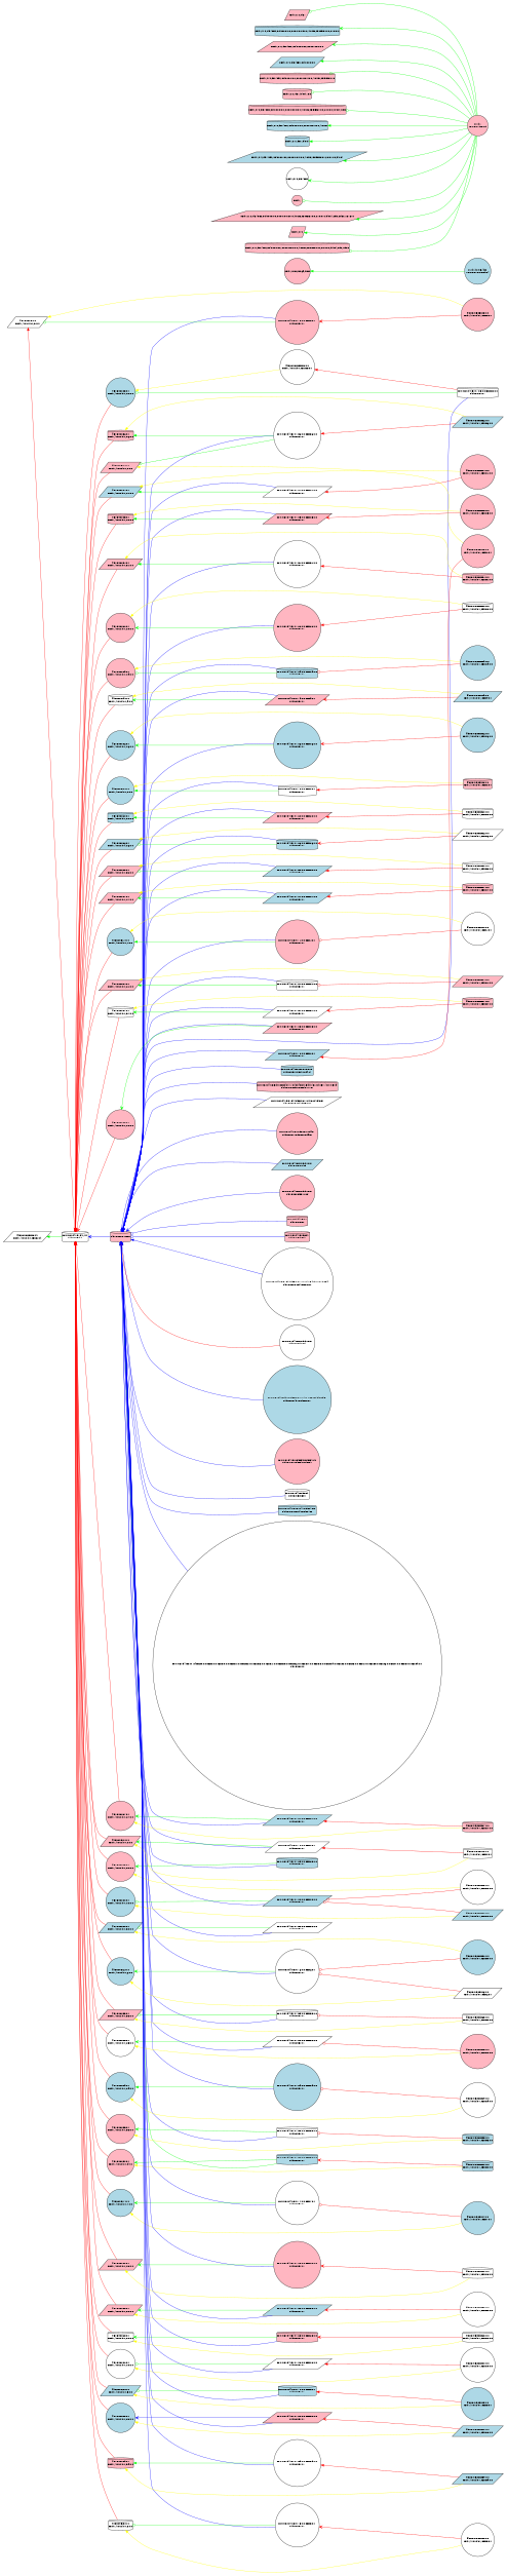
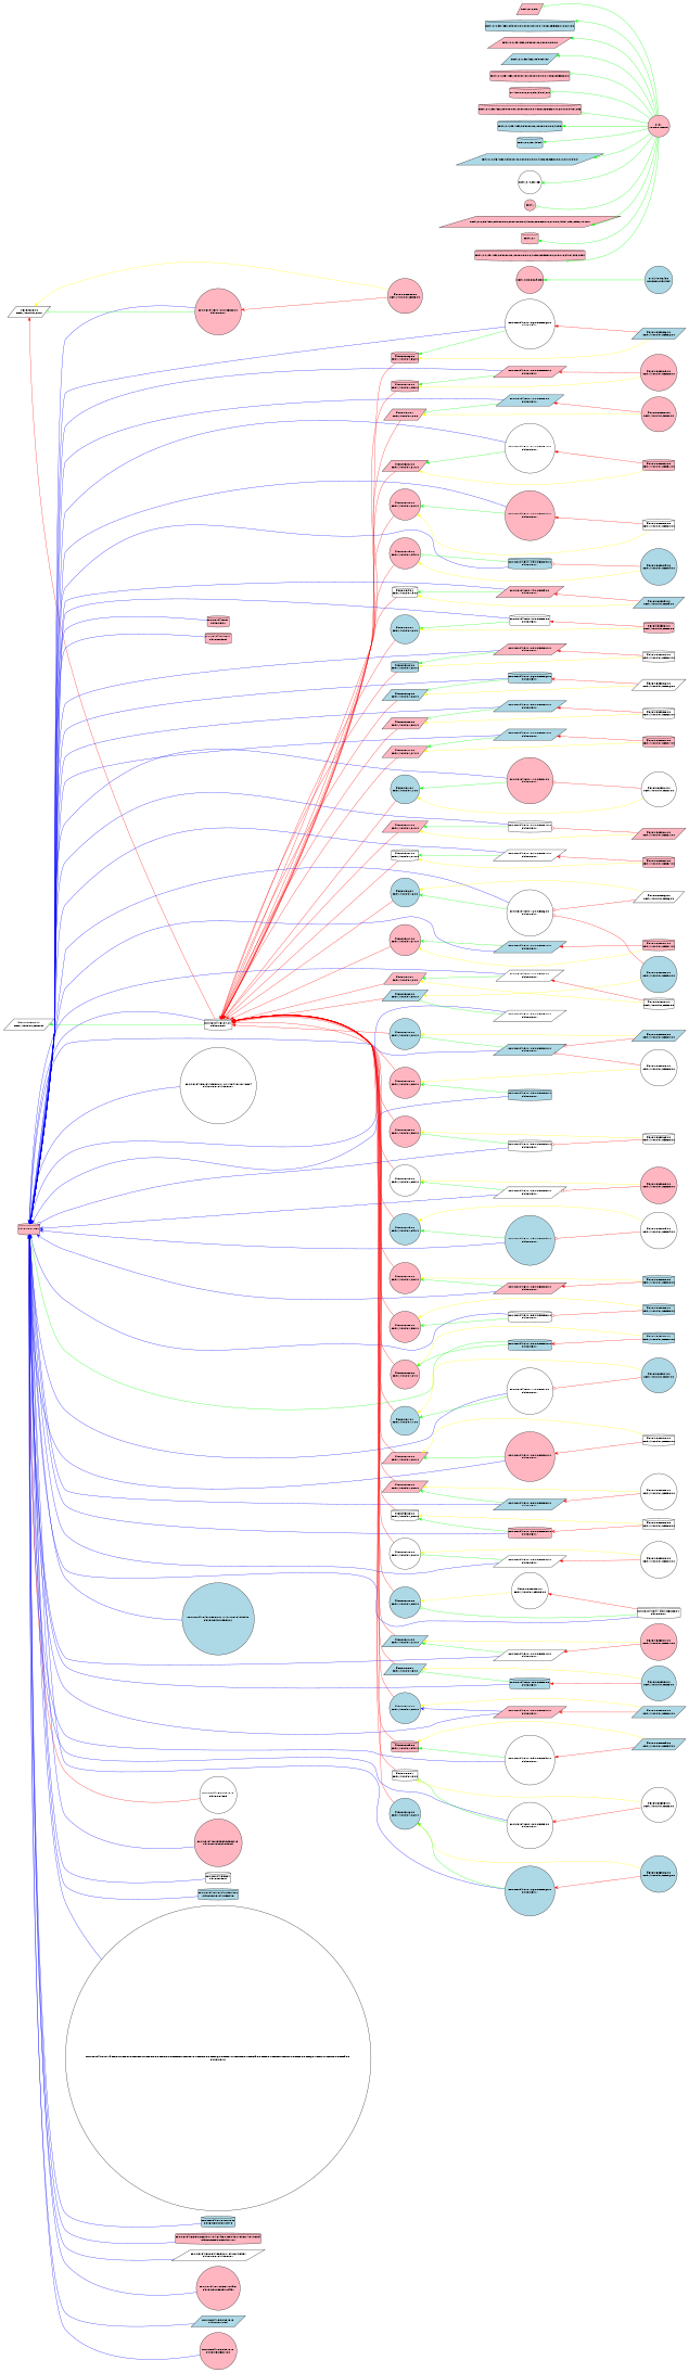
  digraph {
    rankdir=RL
    node [fillcolor=lightpink fontname=Helvetica fontsize=8 margin="0.0,0.0" shape=circle style=filled]
    edge [arrowhead=odot color=red fontname=Helvetica fontsize=8 style=solid]
    n1 [label="filename:test14.txt\npath:/intrusion/test14.txt"]
    n2 [fillcolor=white label="commandline:mv 14.txt test14.txt \npidname:mv" shape=parallelogram]
    n3 [fillcolor=lightblue label="filename:14.txt\npath:/intrusion/14.txt" shape=parallelogram]
    n4 [label="pidname:System" shape=cylinder]
    n5 [fillcolor=white label="commandline:/bin/sh \npidname:sh" shape=cylinder]
    n6 [label="filename:27.txt\npath:/intrusion/27.txt"]
    n7 [fillcolor=white label="filename:test2.sh\npath:/intrusion/test2.sh" shape=parallelogram]
    n8 [fillcolor=white label="filename:8.txt\npath:/intrusion/8.txt" shape=parallelogram]
    n9 [fillcolor=lightblue label="cwd:/home/liao\nname:gnome-shell"]
    n10 [label="path:/proc/3169/stat"]
    n11 [fillcolor=lightblue label="filename:5.txt\npath:/intrusion/5.txt" shape=parallelogram]
    n12 [fillcolor=white label="commandline:mv 36.txt test36.txt \npidname:mv"]
    n13 [label="filename:36.txt\npath:/intrusion/36.txt" shape=cylinder]
    n14 [label="filename:test15.txt\npath:/intrusion/test15.txt"]
    n15 [label="filename:15.txt\npath:/intrusion/15.txt" shape=cylinder]
    n16 [label="commandline:mv 15.txt test15.txt \npidname:mv" shape=parallelogram]
    n17 [label="path:/sys/dev" shape=parallelogram]
    n18 [fillcolor=lightblue label="path:/sys/devices/pci0000:00/0000:00:10.0/host2/target2:0:0/2:0:0:0" shape=cylinder]
    n19 [fillcolor=lightblue label="commandline:mv 0.txt test0.txt \npidname:mv" shape=parallelogram]
    n20 [label="filename:0.txt\npath:/intrusion/0.txt" shape=parallelogram]
    n21 [label="filename:35.txt\npath:/intrusion/35.txt"]
    n22 [fillcolor=white label="commandline:mv 34.txt test34.txt \npidname:mv"]
    n23 [label="filename:34.txt\npath:/intrusion/34.txt" shape=parallelogram]
-   n24 [label="filename:33.txt\npath:/intrusion/33.txt" shape=parallelogram]
+   n24 [label="filename:33.txt\npath:/intrusion/33.txt"]
    n25 [label="commandline:mv 20.txt test20.txt \npidname:mv"]
    n26 [label="filename:20.txt\npath:/intrusion/20.txt"]
    n27 [fillcolor=lightblue label="filename:test19.txt\npath:/intrusion/test19.txt"]
    n28 [label="filename:19.txt\npath:/intrusion/19.txt"]
    n29 [fillcolor=lightblue label="commandline:mv 19.txt test19.txt \npidname:mv" shape=cylinder]
    n30 [label="filename:1.txt\npath:/intrusion/1.txt" shape=parallelogram]
    n31 [label="filename:18.txt\npath:/intrusion/18.txt"]
    n32 [label="commandline:mv 9.txt test9.txt \npidname:mv" shape=parallelogram]
    n33 [fillcolor=white label="filename:9.txt\npath:/intrusion/9.txt" shape=cylinder]
    n34 [label="commandline:mv 8.txt test8.txt \npidname:mv"]
    n35 [label="path:/sys/devices/pci0000:00/0000:00:10.0" shape=parallelogram]
    n36 [fillcolor=white label="commandline:mv 2.txt test2.txt \npidname:mv" shape=cylinder]
    n37 [fillcolor=lightblue label="filename:2.txt\npath:/intrusion/2.txt"]
    n38 [fillcolor=white label="filename:test21.txt\npath:/intrusion/test21.txt" shape=cylinder]
    n39 [fillcolor=lightblue label="filename:21.txt\npath:/intrusion/21.txt" shape=cylinder]
    n40 [label="commandline:mv 21.txt test21.txt \npidname:mv" shape=parallelogram]
    n41 [fillcolor=white label="filename:test20.txt\npath:/intrusion/test20.txt" shape=cylinder]
    n42 [fillcolor=lightblue label="commandline:mv 26.txt test26.txt \npidname:mv" shape=cylinder]
    n43 [fillcolor=lightblue label="filename:26.txt\npath:/intrusion/26.txt" shape=parallelogram]
    n44 [label="filename:17.txt\npath:/intrusion/17.txt" shape=parallelogram]
    n45 [fillcolor=lightblue label="commandline:mv 32.txt test32.txt \npidname:mv" shape=parallelogram]
    n46 [label="filename:32.txt\npath:/intrusion/32.txt" shape=parallelogram]
    n47 [label="filename:test17.txt\npath:/intrusion/test17.txt" shape=cylinder]
    n48 [fillcolor=lightblue label="commandline:mv 17.txt test17.txt \npidname:mv" shape=parallelogram]
    n49 [label="commandline:mv 4.txt test4.txt \npidname:mv"]
    n50 [fillcolor=lightblue label="filename:4.txt\npath:/intrusion/4.txt"]
    n51 [fillcolor=white label="commandline:mv 24.txt test24.txt \npidname:mv" shape=cylinder]
    n52 [label="filename:24.txt\npath:/intrusion/24.txt" shape=parallelogram]
    n53 [fillcolor=lightblue label="filename:6.txt\npath:/intrusion/6.txt"]
    n54 [fillcolor=white label="commandline:mv 37.txt test37.txt \npidname:mv" shape=parallelogram]
    n55 [fillcolor=white label="filename:37.txt\npath:/intrusion/37.txt" shape=cylinder]
    n56 [fillcolor=white label="commandline:mv 30.txt test30.txt \npidname:mv" shape=parallelogram]
    n57 [fillcolor=lightblue label="filename:30.txt\npath:/intrusion/30.txt" shape=parallelogram]
    n58 [fillcolor=lightblue label="filename:7.txt\npath:/intrusion/7.txt"]
    n59 [fillcolor=lightblue label="commandline:mv 27.txt test27.txt \npidname:mv" shape=parallelogram]
    n60 [fillcolor=lightblue label="filename:test36.txt\npath:/intrusion/test36.txt" shape=parallelogram]
    n61 [fillcolor=white label="filename:25.txt\npath:/intrusion/25.txt"]
    n62 [fillcolor=lightblue label="filename:29.txt\npath:/intrusion/29.txt"]
    n63 [fillcolor=white label="commandline:mv 1.txt test1.txt \npidname:mv" shape=parallelogram]
    n64 [fillcolor=lightblue label="path:/sys/devices/pci0000:00" shape=parallelogram]
    n65 [fillcolor=lightblue label="commandline:mv 11.txt test11.txt \npidname:mv" shape=parallelogram]
    n66 [fillcolor=lightblue label="filename:11.txt\npath:/intrusion/11.txt"]
    n67 [fillcolor=lightblue label="filename:test30.txt\npath:/intrusion/test30.txt"]
    n68 [fillcolor=white label="commandline:mv 6.txt test6.txt \npidname:mv"]
    n69 [fillcolor=white label="commandline:mv 33.txt test33.txt \npidname:mv" shape=cylinder]
    n70 [fillcolor=white label="commandline:mv 25.txt test25.txt \npidname:mv" shape=parallelogram]
    n71 [label="path:/sys/devices/pci0000:00/0000:00:10.0/host2/target2:0:0" shape=cylinder]
    n72 [fillcolor=white label="filename:test23.txt\npath:/intrusion/test23.txt"]
    n73 [label="filename:23.txt\npath:/intrusion/23.txt"]
    n74 [fillcolor=lightblue label="commandline:mv 23.txt test23.txt \npidname:mv" shape=cylinder]
    n75 [label="filename:12.txt\npath:/intrusion/12.txt" shape=parallelogram]
    n76 [fillcolor=lightblue label="commandline:mv 29.txt test29.txt \npidname:mv"]
-   n77 [label="path:/sys/dev/block/8:1" shape=cylinder]
+   n77 [label="environment:/sys/dev/block/8:1" shape=cylinder]
    n78 [label="commandline:mv 18.txt test18.txt \npidname:mv" shape=parallelogram]
    n79 [fillcolor=white label="commandline:mv 35.txt test35.txt \npidname:mv" shape=cylinder]
    n80 [label="filename:31.txt\npath:/intrusion/bin0"]
    n81 [fillcolor=lightblue label="filename:test11.txt\npath:/intrusion/test11.txt" shape=parallelogram]
    n82 [fillcolor=lightblue label="filename:test31.txt\npath:/intrusion/test31.txt" shape=cylinder]
    n83 [fillcolor=lightblue label="commandline:mv 31.txt test31.txt \npidname:mv" shape=cylinder]
    n84 [label="filename:test24.txt\npath:/intrusion/test24.txt" shape=parallelogram]
    n85 [fillcolor=lightblue label="filename:test7.txt\npath:/intrusion/test7.txt"]
    n86 [fillcolor=white label="commandline:mv 7.txt test7.txt \npidname:mv"]
    n87 [label="commandline:mv 12.txt test12.txt \npidname:mv"]
    n88 [label="filename:test25.txt\npath:/intrusion/test25.txt"]
    n89 [fillcolor=lightblue label="commandline:mv 38.txt test38.txt \npidname:mv" shape=parallelogram]
    n90 [label="filename:38.txt\npath:/intrusion/38.txt" shape=parallelogram]
    n91 [fillcolor=white label="filename:test28.txt\npath:/intrusion/test28.txt" shape=cylinder]
    n92 [label="commandline:mv 28.txt test28.txt \npidname:mv" shape=cylinder]
    n93 [fillcolor=white label="filename:28.txt\npath:/intrusion/28.txt" shape=cylinder]
    n94 [fillcolor=white label="filename:test38.txt\npath:/intrusion/test38.txt"]
    n95 [fillcolor=white label="filename:test6.txt\npath:/intrusion/test6.txt" shape=parallelogram]
    n96 [fillcolor=lightblue label="filename:22.txt\npath:/intrusion/22.txt"]
    n97 [label="path:/sys/devices/pci0000:00/0000:00:10.0/host2/target2:0:0/2:0:0:0/block/sda" shape=cylinder]
    n98 [fillcolor=white label="filename:test63.txt\npath:/intrusion/test33.txt" shape=cylinder]
    n99 [fillcolor=white label="filename:test10.txt\npath:/intrusion/test10.txt"]
    n100 [fillcolor=white label="filename:10.txt\npath:/intrusion/10.txt"]
    n101 [fillcolor=white label="commandline:mv 10.txt test10.txt \npidname:mv" shape=parallelogram]
    n102 [fillcolor=lightblue label="path:/sys/devices/pci0000:00/0000:00:10.0/host2" shape=cylinder]
    n103 [fillcolor=lightblue label="commandline:ibus-daemon --xim --panel disable \npidname:ibus-daemon"]
    n104 [fillcolor=white label="filename:test26.txt\npath:/intrusion/test26.txt" shape=parallelogram]
    n105 [fillcolor=lightblue label="path:/sys/dev/block" shape=cylinder]
    n106 [fillcolor=lightblue label="filename:13.txt\npath:/intrusion/13.txt"]
    n107 [label="filename:test8.txt\npath:/intrusion/test8.txt"]
    n108 [label="filename:test2.txt\npath:/intrusion/test2.txt" shape=cylinder]
    n109 [fillcolor=white label="filename:test1.txt\npath:/intrusion/test1.txt" shape=cylinder]
    n110 [fillcolor=lightblue label="path:/sys/devices/pci0000:00/0000:00:10.0/host2/target2:0:0/2:0:0:0/block" shape=parallelogram]
    n111 [fillcolor=lightblue label="filename:test35.txt\npath:/intrusion/test35.txt" shape=cylinder]
    n112 [fillcolor=white label="path:/sys/devices"]
    n113 [label="filename:test27.txt\npath:/intrusion/test27.txt" shape=cylinder]
    n114 [fillcolor=white label="filename:test32.txt\npath:/intrusion/test32.txt" shape=cylinder]
    n115 [fillcolor=lightblue label="commandline:mv 5.txt test5.txt \npidname:mv" shape=cylinder]
    n116 [fillcolor=white label="filename:test29.txt\npath:/intrusion/test29.txt"]
    n117 [label="commandline:mv 22.txt test22.txt \npidname:mv" shape=parallelogram]
    n118 [fillcolor=white label="filename:3.txt\npath:/intrusion/3.txt" shape=cylinder]
    n119 [fillcolor=white label="commandline:mv 39.txt test39.txt \npidname:mv"]
    n120 [label="filename:39.txt\npath:/intrusion/39.txt" shape=cylinder]
    n121 [fillcolor=white label="commandline:mv 3.txt test3.txt \npidname:mv"]
    n122 [label="path:/"]
+   n123 [fillcolor=lightblue label="filename:test18.txt\npath:/intrusion/test18.txt" shape=cylinder]
    n124 [fillcolor=white label="filename:test12.txt\npath:/intrusion/test12.txt" shape=cylinder]
    n125 [label="filename:test37.txt\npath:/intrusion/test37.txt" shape=cylinder]
    n126 [fillcolor=white label="filename:test13.txt\npath:/intrusion/test13.txt"]
    n127 [fillcolor=white label="commandline:mv 13.txt test13.txt \npidname:mv" shape=cylinder]
    n128 [fillcolor=lightblue label="filename:test9.txt\npath:/intrusion/test9.txt" shape=parallelogram]
    n129 [label="filename:test0.txt\npath:/intrusion/test0.txt"]
    n130 [label="path:/sys/devices/pci0000:00/0000:00:10.0/host2/target2:0:0/2:0:0:0/block/sda/sda1/uevent" shape=parallelogram]
    n131 [label="filename:test34.txt\npath:/intrusion/test34.txt" shape=cylinder]
    n132 [fillcolor=lightblue label="filename:test5.txt\npath:/intrusion/test5.txt"]
-   n133 [label="path:/sys" shape=parallelogram]
+   n133 [label="path:/sys" shape=cylinder]
    n134 [fillcolor=lightblue label="filename:test16.txt\npath:/intrusion/test16.txt"]
    n135 [fillcolor=lightblue label="commandline:mv 16.txt test16.txt \npidname:mv"]
    n136 [fillcolor=lightblue label="filename:16.txt\npath:/intrusion/16.txt"]
    n137 [label="cwd:/\nname:systemd"]
    n138 [label="path:/sys/devices/pci0000:00/0000:00:10.0/host2/target2:0:0/2:0:0:0/block/sda/sda1" shape=cylinder]
    n139 [fillcolor=white label="filename:test3.txt\npath:/intrusion/test3.txt"]
    n140 [fillcolor=white label="filename:test4.txt\npath:/intrusion/test4.txt"]
    n141 [fillcolor=lightblue label="filename:test39.txt\npath:/intrusion/test39.txt" shape=parallelogram]
    n142 [fillcolor=lightblue label="filename:test22.txt\npath:/intrusion/test22.txt" shape=parallelogram]
    n143 [fillcolor=white label="commandline:smbd -F -S \npidname:lpqd"]
    n144 [label="commandline:zeitgeist-datahub \npidname:zeitgeist-datah"]
    n145 [fillcolor=white label="commandline:bash \npidname:bash" shape=cylinder]
    n146 [fillcolor=lightblue label="commandline:nautilus-desktop \npidname:nautilus-deskto" shape=cylinder]
    n147 [fillcolor=white label="commandline:rm -rf test0.txt test1.txt test10.txt test11.txt test12.txt test13.txt test14.txt test15.txt test16.txt test17.txt test18.txt test19.txt test2.txt test3.txt test4.txt test5.txt test6.txt test7.txt test8.txt test9.txt \npidname:rm"]
    n148 [fillcolor=lightblue label="commandline:uevent -F -S \npidname:smbd-notifyd" shape=cylinder]
    n149 [label="commandline:gdm-session-worker [pam/gdm-launch-environment] \npidname:gdm-session-wor" shape=cylinder]
    n150 [fillcolor=white label="commandline:avahi-daemon: chroot helper\npidname:avahi-daemon" shape=parallelogram]
    n151 [label="commandline:update-notifier \npidname:update-notifier"]
    n152 [fillcolor=lightblue label="commandline:smbd -F -S \npidname:smbd" shape=parallelogram]
    n153 [label="commandline:smbd -F -S \npidname:cleanupd"]
    n154 [label="commandline:su \npidname:su" shape=cylinder]
    n155 [label="commandline:-bash \npidname:bash" shape=cylinder]
    n156 [fillcolor=white label="commandline:avahi-daemon: running [ubuntu.local]\npidname:avahi-daemon"]
    n1 -> n2 [arrowhead=normal]
    n1 -> n3 [color=yellow arrowhead=""]
    n2 -> n3 [arrowhead=normal color=green]
    n2 -> n4 [arrowhead=vee color=blue]
    n3 -> n5
-   n4 -> n5 [arrowhead=vee color=blue]
+   n5 -> n4 [arrowhead=vee color=blue]
    n5 -> n7 [arrowhead=normal color=green]
    n5 -> n8 [arrowhead=normal]
    n6 -> n5 [arrowhead=normal]
    n9 -> n10 [arrowhead=normal color=green]
    n11 -> n5
    n12 -> n4 [color=blue]
    n12 -> n13 [arrowhead=normal color=green]
    n13 -> n5 [arrowhead=vee]
    n14 -> n15 [color=yellow arrowhead=""]
    n14 -> n16 [arrowhead=vee]
    n15 -> n5 [arrowhead=vee]
    n16 -> n4 [color=blue]
    n16 -> n15 [arrowhead=normal color=green]
    n19 -> n4 [color=blue]
-   n12 -> n20 [color=green]
+   n19 -> n20 [color=green]
    n20 -> n5 [arrowhead=vee]
    n21 -> n5 [arrowhead=normal]
    n22 -> n4 [arrowhead=vee color=blue]
    n22 -> n23 [arrowhead=normal color=green]
    n23 -> n5 [arrowhead=normal]
    n24 -> n5 [arrowhead=normal]
    n25 -> n4 [color=blue]
    n25 -> n26 [arrowhead=vee color=green]
    n26 -> n5
    n27 -> n28 [color=yellow arrowhead=""]
    n27 -> n29
    n28 -> n5
    n29 -> n4 [arrowhead=normal color=blue]
    n29 -> n28 [color=green]
    n30 -> n5
    n31 -> n5 [arrowhead=vee]
    n32 -> n4 [color=blue]
    n32 -> n33 [arrowhead=vee color=green]
    n33 -> n5
    n34 -> n4 [arrowhead=vee color=blue]
    n34 -> n8 [color=green]
    n36 -> n4 [color=blue]
    n36 -> n37 [arrowhead=normal color=green]
    n37 -> n5
    n38 -> n39 [color=yellow arrowhead=""]
    n38 -> n40 [arrowhead=normal]
    n39 -> n5 [arrowhead=vee]
    n40 -> n4 [arrowhead=vee color=blue]
    n40 -> n39 [arrowhead=normal color=green]
    n41 -> n25 [arrowhead=normal]
    n41 -> n26 [color=yellow arrowhead=""]
    n42 -> n4 [arrowhead=normal color=blue]
    n42 -> n43 [color=green]
    n43 -> n5
    n44 -> n5 [arrowhead=normal]
    n45 -> n4 [arrowhead=vee color=blue]
    n45 -> n46 [color=green]
    n46 -> n5
    n47 -> n44 [color=yellow arrowhead=""]
    n47 -> n48 [arrowhead=normal]
    n48 -> n4 [arrowhead=vee color=blue]
    n48 -> n44 [arrowhead=vee color=green]
    n49 -> n4 [arrowhead=normal color=blue]
    n49 -> n50 [arrowhead=normal color=green]
    n50 -> n5 [arrowhead=normal]
    n51 -> n4 [arrowhead=vee color=blue]
    n51 -> n52 [arrowhead=normal color=green]
    n52 -> n5 [arrowhead=normal]
    n53 -> n5 [arrowhead=vee]
    n54 -> n4 [color=blue]
    n54 -> n55 [arrowhead=vee color=green]
    n55 -> n5
    n56 -> n4 [color=blue]
    n56 -> n57 [color=green]
    n57 -> n5 [arrowhead=normal]
    n58 -> n5 [arrowhead=normal]
    n59 -> n4 [arrowhead=normal color=blue]
    n59 -> n6 [arrowhead=vee color=green]
    n60 -> n12 [arrowhead=normal]
    n60 -> n13 [color=yellow arrowhead=""]
    n61 -> n5
    n62 -> n5
    n63 -> n4 [arrowhead=vee color=blue]
    n63 -> n30 [arrowhead=vee color=green]
    n65 -> n4 [color=blue]
    n65 -> n66 [color=green]
    n66 -> n5 [arrowhead=normal]
    n67 -> n57 [color=yellow arrowhead=""]
    n67 -> n68
    n68 -> n4 [arrowhead=vee color=blue]
    n68 -> n53 [arrowhead=vee color=green]
    n69 -> n4 [color=blue]
    n69 -> n24 [color=green]
    n70 -> n4 [arrowhead=vee color=blue]
    n70 -> n61 [arrowhead=vee color=green]
    n72 -> n65
    n72 -> n73 [color=yellow arrowhead=""]
    n73 -> n5 [arrowhead=vee]
    n74 -> n4 [arrowhead=normal color=blue]
    n74 -> n73 [arrowhead=vee color=green]
    n75 -> n5
    n76 -> n4 [arrowhead=vee color=blue]
    n76 -> n62 [arrowhead=normal color=green]
    n78 -> n4 [arrowhead=vee color=blue]
    n78 -> n31 [arrowhead=vee color=green]
    n79 -> n4 [arrowhead=vee color=blue]
    n79 -> n21 [arrowhead=vee color=green]
    n80 -> n5
    n81 -> n65
    n81 -> n66 [color=yellow arrowhead=""]
    n82 -> n80 [color=yellow arrowhead=""]
    n82 -> n83 [arrowhead=vee]
    n83 -> n4 [arrowhead=vee color=green]
    n83 -> n80 [arrowhead=vee color=green]
    n84 -> n51
    n84 -> n52 [color=yellow arrowhead=""]
    n85 -> n58 [color=yellow arrowhead=""]
    n85 -> n86
    n86 -> n4 [arrowhead=normal color=blue]
    n86 -> n58 [arrowhead=vee color=green]
    n87 -> n4 [arrowhead=normal color=blue]
    n87 -> n75 [arrowhead=vee color=green]
    n88 -> n61 [color=yellow arrowhead=""]
    n88 -> n70
    n89 -> n4 [color=blue]
    n89 -> n90 [arrowhead=vee color=green]
    n90 -> n5 [arrowhead=normal]
    n91 -> n92 [arrowhead=vee]
    n91 -> n93 [color=yellow arrowhead=""]
    n92 -> n4 [arrowhead=vee color=blue]
    n92 -> n93 [arrowhead=vee color=green]
    n93 -> n5 [arrowhead=normal]
    n94 -> n89 [arrowhead=vee]
    n94 -> n90 [color=yellow arrowhead=""]
    n95 -> n53 [color=yellow arrowhead=""]
    n95 -> n68
    n96 -> n5 [arrowhead=normal]
    n98 -> n24 [color=yellow arrowhead=""]
    n98 -> n69
    n99 -> n100 [color=yellow arrowhead=""]
    n99 -> n101 [arrowhead=normal]
    n100 -> n5 [arrowhead=normal]
    n101 -> n4 [color=blue]
    n101 -> n100 [color=green]
    n103 -> n4 [arrowhead=vee color=blue]
    n104 -> n42 [arrowhead=vee]
    n104 -> n43 [color=yellow arrowhead=""]
    n106 -> n5 [arrowhead=vee]
    n107 -> n8 [color=yellow arrowhead=""]
    n107 -> n34 [arrowhead=vee]
    n108 -> n36 [arrowhead=normal]
    n108 -> n37 [color=yellow arrowhead=""]
    n109 -> n30 [color=yellow arrowhead=""]
    n109 -> n63 [arrowhead=normal]
    n111 -> n21 [color=yellow arrowhead=""]
    n111 -> n79
    n113 -> n6 [color=yellow arrowhead=""]
    n113 -> n59 [arrowhead=normal]
    n114 -> n45 [arrowhead=normal]
    n114 -> n46 [color=yellow arrowhead=""]
    n115 -> n4 [arrowhead=normal color=blue]
    n115 -> n11 [color=green]
    n116 -> n62 [color=yellow arrowhead=""]
    n116 -> n76
    n117 -> n4 [color=blue]
    n117 -> n96 [arrowhead=vee color=blue]
    n118 -> n5
    n119 -> n4 [arrowhead=normal color=blue]
    n119 -> n120 [arrowhead=normal color=green]
    n120 -> n5 [arrowhead=normal]
    n121 -> n4 [color=blue]
    n121 -> n118 [color=green]
+   n123 -> n31 [color=yellow arrowhead=""]
+   n123 -> n78 [arrowhead=normal]
    n124 -> n75 [color=yellow arrowhead=""]
    n124 -> n87 [arrowhead=vee]
    n125 -> n54 [arrowhead=vee]
    n125 -> n55 [color=yellow arrowhead=""]
    n126 -> n106 [color=yellow arrowhead=""]
    n127 -> n4 [arrowhead=normal color=blue]
    n127 -> n106 [color=green]
    n127 -> n126 [arrowhead=normal]
    n128 -> n32 [arrowhead=vee]
    n128 -> n33 [color=yellow arrowhead=""]
    n129 -> n19 [arrowhead=normal]
    n129 -> n20 [color=yellow arrowhead=""]
    n131 -> n22 [arrowhead=normal]
    n131 -> n23 [color=yellow arrowhead=""]
    n132 -> n11 [color=yellow arrowhead=""]
    n132 -> n115 [arrowhead=normal]
    n134 -> n135 [arrowhead=vee]
    n134 -> n136 [color=yellow arrowhead=""]
    n135 -> n4 [color=blue]
    n135 -> n136 [arrowhead=vee color=green]
    n136 -> n5 [arrowhead=vee]
    n137 -> n17 [color=green]
    n137 -> n18 [arrowhead=vee color=green]
    n137 -> n35 [arrowhead=vee color=green]
    n137 -> n64 [arrowhead=normal color=green]
    n137 -> n71 [color=green]
    n137 -> n77 [color=green]
    n137 -> n97 [color=green]
    n137 -> n102 [arrowhead=normal color=green]
    n137 -> n105 [arrowhead=normal color=green]
    n137 -> n110 [arrowhead=normal color=green]
    n137 -> n112 [arrowhead=vee color=green]
    n137 -> n122 [color=green]
    n137 -> n130 [arrowhead=normal color=green]
    n137 -> n133 [arrowhead=normal color=green]
    n137 -> n138 [color=green]
    n139 -> n118 [color=yellow arrowhead=""]
    n139 -> n121 [arrowhead=vee]
    n140 -> n49
    n140 -> n50 [color=yellow arrowhead=""]
    n141 -> n119 [arrowhead=normal]
    n141 -> n120 [color=yellow arrowhead=""]
    n142 -> n96 [color=yellow arrowhead=""]
    n142 -> n117 [arrowhead=vee]
    n143 -> n4 [arrowhead=normal]
    n144 -> n4 [color=blue]
    n145 -> n4 [arrowhead=vee color=blue]
    n146 -> n4 [arrowhead=vee color=blue]
    n147 -> n4 [color=blue]
    n148 -> n4 [arrowhead=normal color=blue]
    n149 -> n4 [arrowhead=normal color=blue]
    n150 -> n4 [arrowhead=vee color=blue]
    n151 -> n4 [color=blue]
    n152 -> n4 [color=blue]
    n153 -> n4 [arrowhead=vee color=blue]
    n154 -> n4 [color=blue]
    n155 -> n4 [color=blue]
    n156 -> n4 [arrowhead=normal color=blue]
  }
